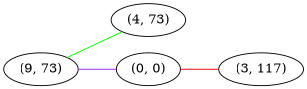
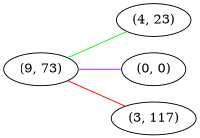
  graph {
    rankdir=LR
    n1 [label="(9, 73)"]
-   "(4, 73)"
+   "(4, 73)" [label="(4, 23)"]
    "(0, 0)"
    "(3, 117)"
    n1 -- "(4, 73)" [color=green weight=2]
    n1 -- "(0, 0)" [color=purple weight=4]
-   "(0, 0)" -- "(3, 117)" [color=red weight=1]
+   n1 -- "(3, 117)" [color=red weight=1]
  }
